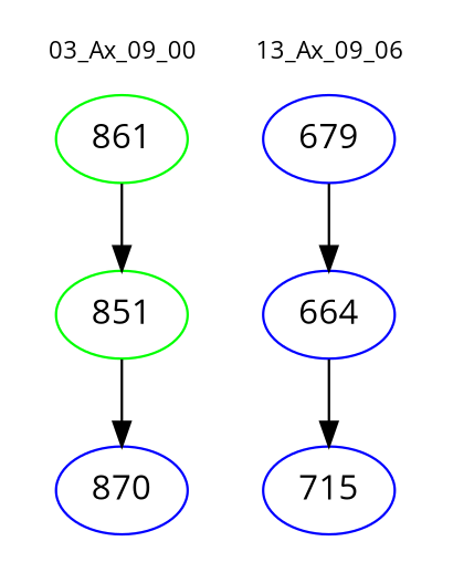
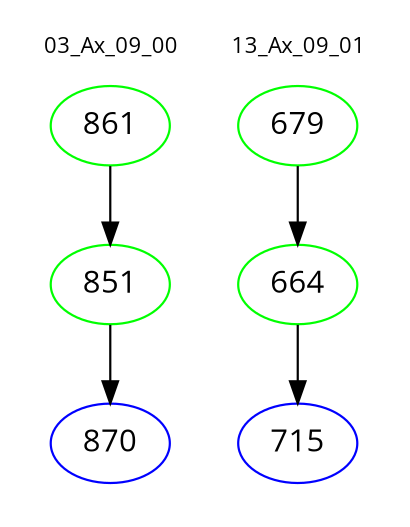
  digraph {
    fontname="Open Sans"
    node [color=green fontname="Open Sans"]
    edge [color=black fontname="Open Sans"]
    n1 [label=861]
    n2 [label=851]
    n3 [color=blue label=870]
-   n4 [color=blue label=679]
-   n5 [color=blue label=664]
+   n4 [label=679]
+   n5 [label=664]
    n6 [color=blue label=715]
    subgraph cluster_1 {
      color=white
      fontsize=10
      label="03_Ax_09_00"
      n1
      n2
      n3
    }
    subgraph cluster_2 {
      color=white
      fontsize=10
-     label="13_Ax_09_06"
+     label="13_Ax_09_01"
      n4
      n5
      n6
    }
    n1 -> n2
    n2 -> n3
    n4 -> n5
    n5 -> n6
  }
